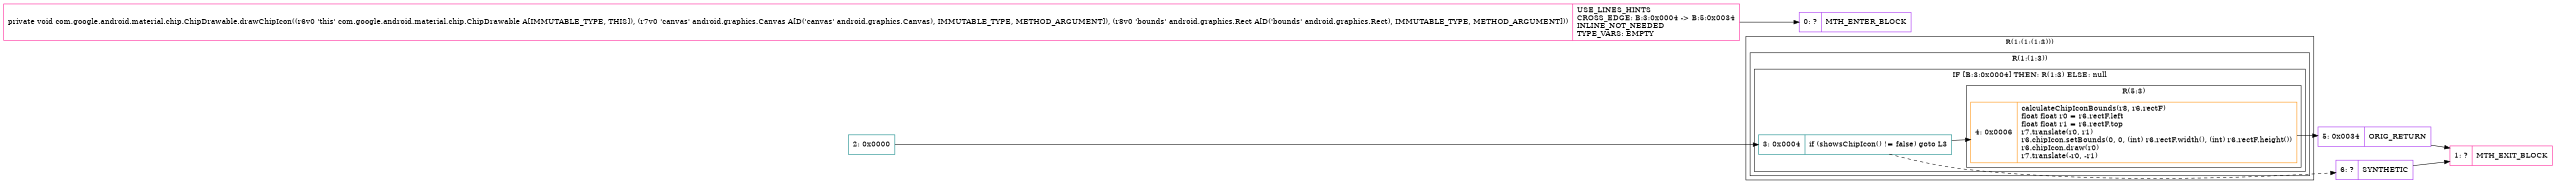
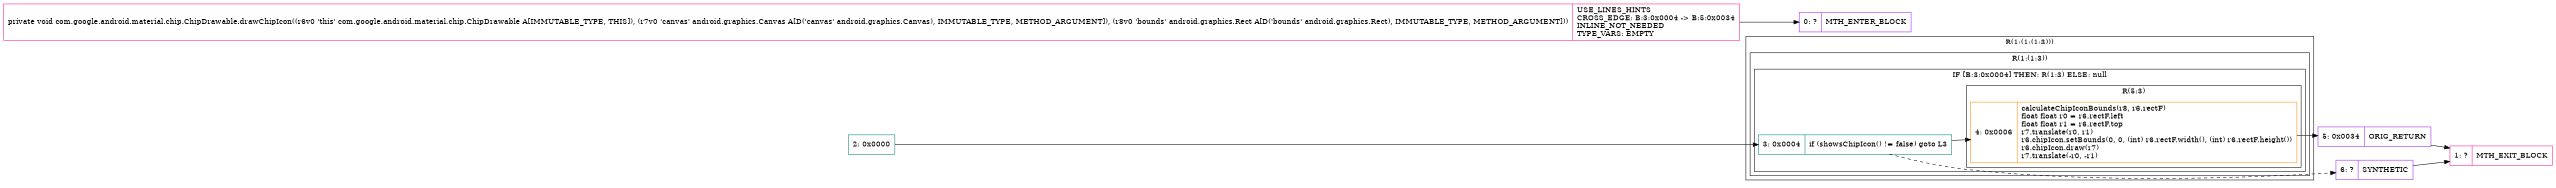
  digraph {
    rankdir=LR
    node [color=purple shape=record]
-   n1 [color=darkorange label="{4\:\ 0x0006|calculateChipIconBounds(r8, r6.rectF)\lfloat float r0 = r6.rectF.left\lfloat float r1 = r6.rectF.top\lr7.translate(r0, r1)\lr6.chipIcon.setBounds(0, 0, (int) r6.rectF.width(), (int) r6.rectF.height())\lr6.chipIcon.draw(r0)\lr7.translate(\-r0, \-r1)\l}"]
+   n1 [color=darkorange label="{4\:\ 0x0006|calculateChipIconBounds(r8, r6.rectF)\lfloat float r0 = r6.rectF.left\lfloat float r1 = r6.rectF.top\lr7.translate(r0, r1)\lr6.chipIcon.setBounds(0, 0, (int) r6.rectF.width(), (int) r6.rectF.height())\lr6.chipIcon.draw(r7)\lr7.translate(\-r0, \-r1)\l}"]
    n2 [color=teal label="{3\:\ 0x0004|if (showsChipIcon() != false) goto L3\l}"]
    n3 [label="{5\:\ 0x0034|ORIG_RETURN\l}"]
    n4 [label="{6\:\ ?|SYNTHETIC\l}"]
    n5 [color=deeppink label="{1\:\ ?|MTH_EXIT_BLOCK\l}"]
    n6 [label="{0\:\ ?|MTH_ENTER_BLOCK\l}"]
    n7 [color=teal label="{2\:\ 0x0000}"]
    n8 [color=deeppink label="{private void com.google.android.material.chip.ChipDrawable.drawChipIcon((r6v0 'this' com.google.android.material.chip.ChipDrawable A[IMMUTABLE_TYPE, THIS]), (r7v0 'canvas' android.graphics.Canvas A[D('canvas' android.graphics.Canvas), IMMUTABLE_TYPE, METHOD_ARGUMENT]), (r8v0 'bounds' android.graphics.Rect A[D('bounds' android.graphics.Rect), IMMUTABLE_TYPE, METHOD_ARGUMENT]))  | USE_LINES_HINTS\lCROSS_EDGE: B:3:0x0004 \-\> B:5:0x0034\lINLINE_NOT_NEEDED\lTYPE_VARS: EMPTY\l}"]
    subgraph cluster_1 {
      label="R(1:(1:(1:3)))"
      subgraph cluster_2 {
        label="R(1:(1:3))"
        subgraph cluster_3 {
          label="IF [B:3:0x0004] THEN: R(1:3) ELSE: null"
          n2
          subgraph cluster_4 {
            label="R(5:3)"
            n1
          }
        }
      }
    }
    n1 -> n3
    n2 -> n1
    n2 -> n4 [style=dashed]
    n3 -> n5
    n4 -> n5
    n7 -> n2
    n8 -> n6
  }
